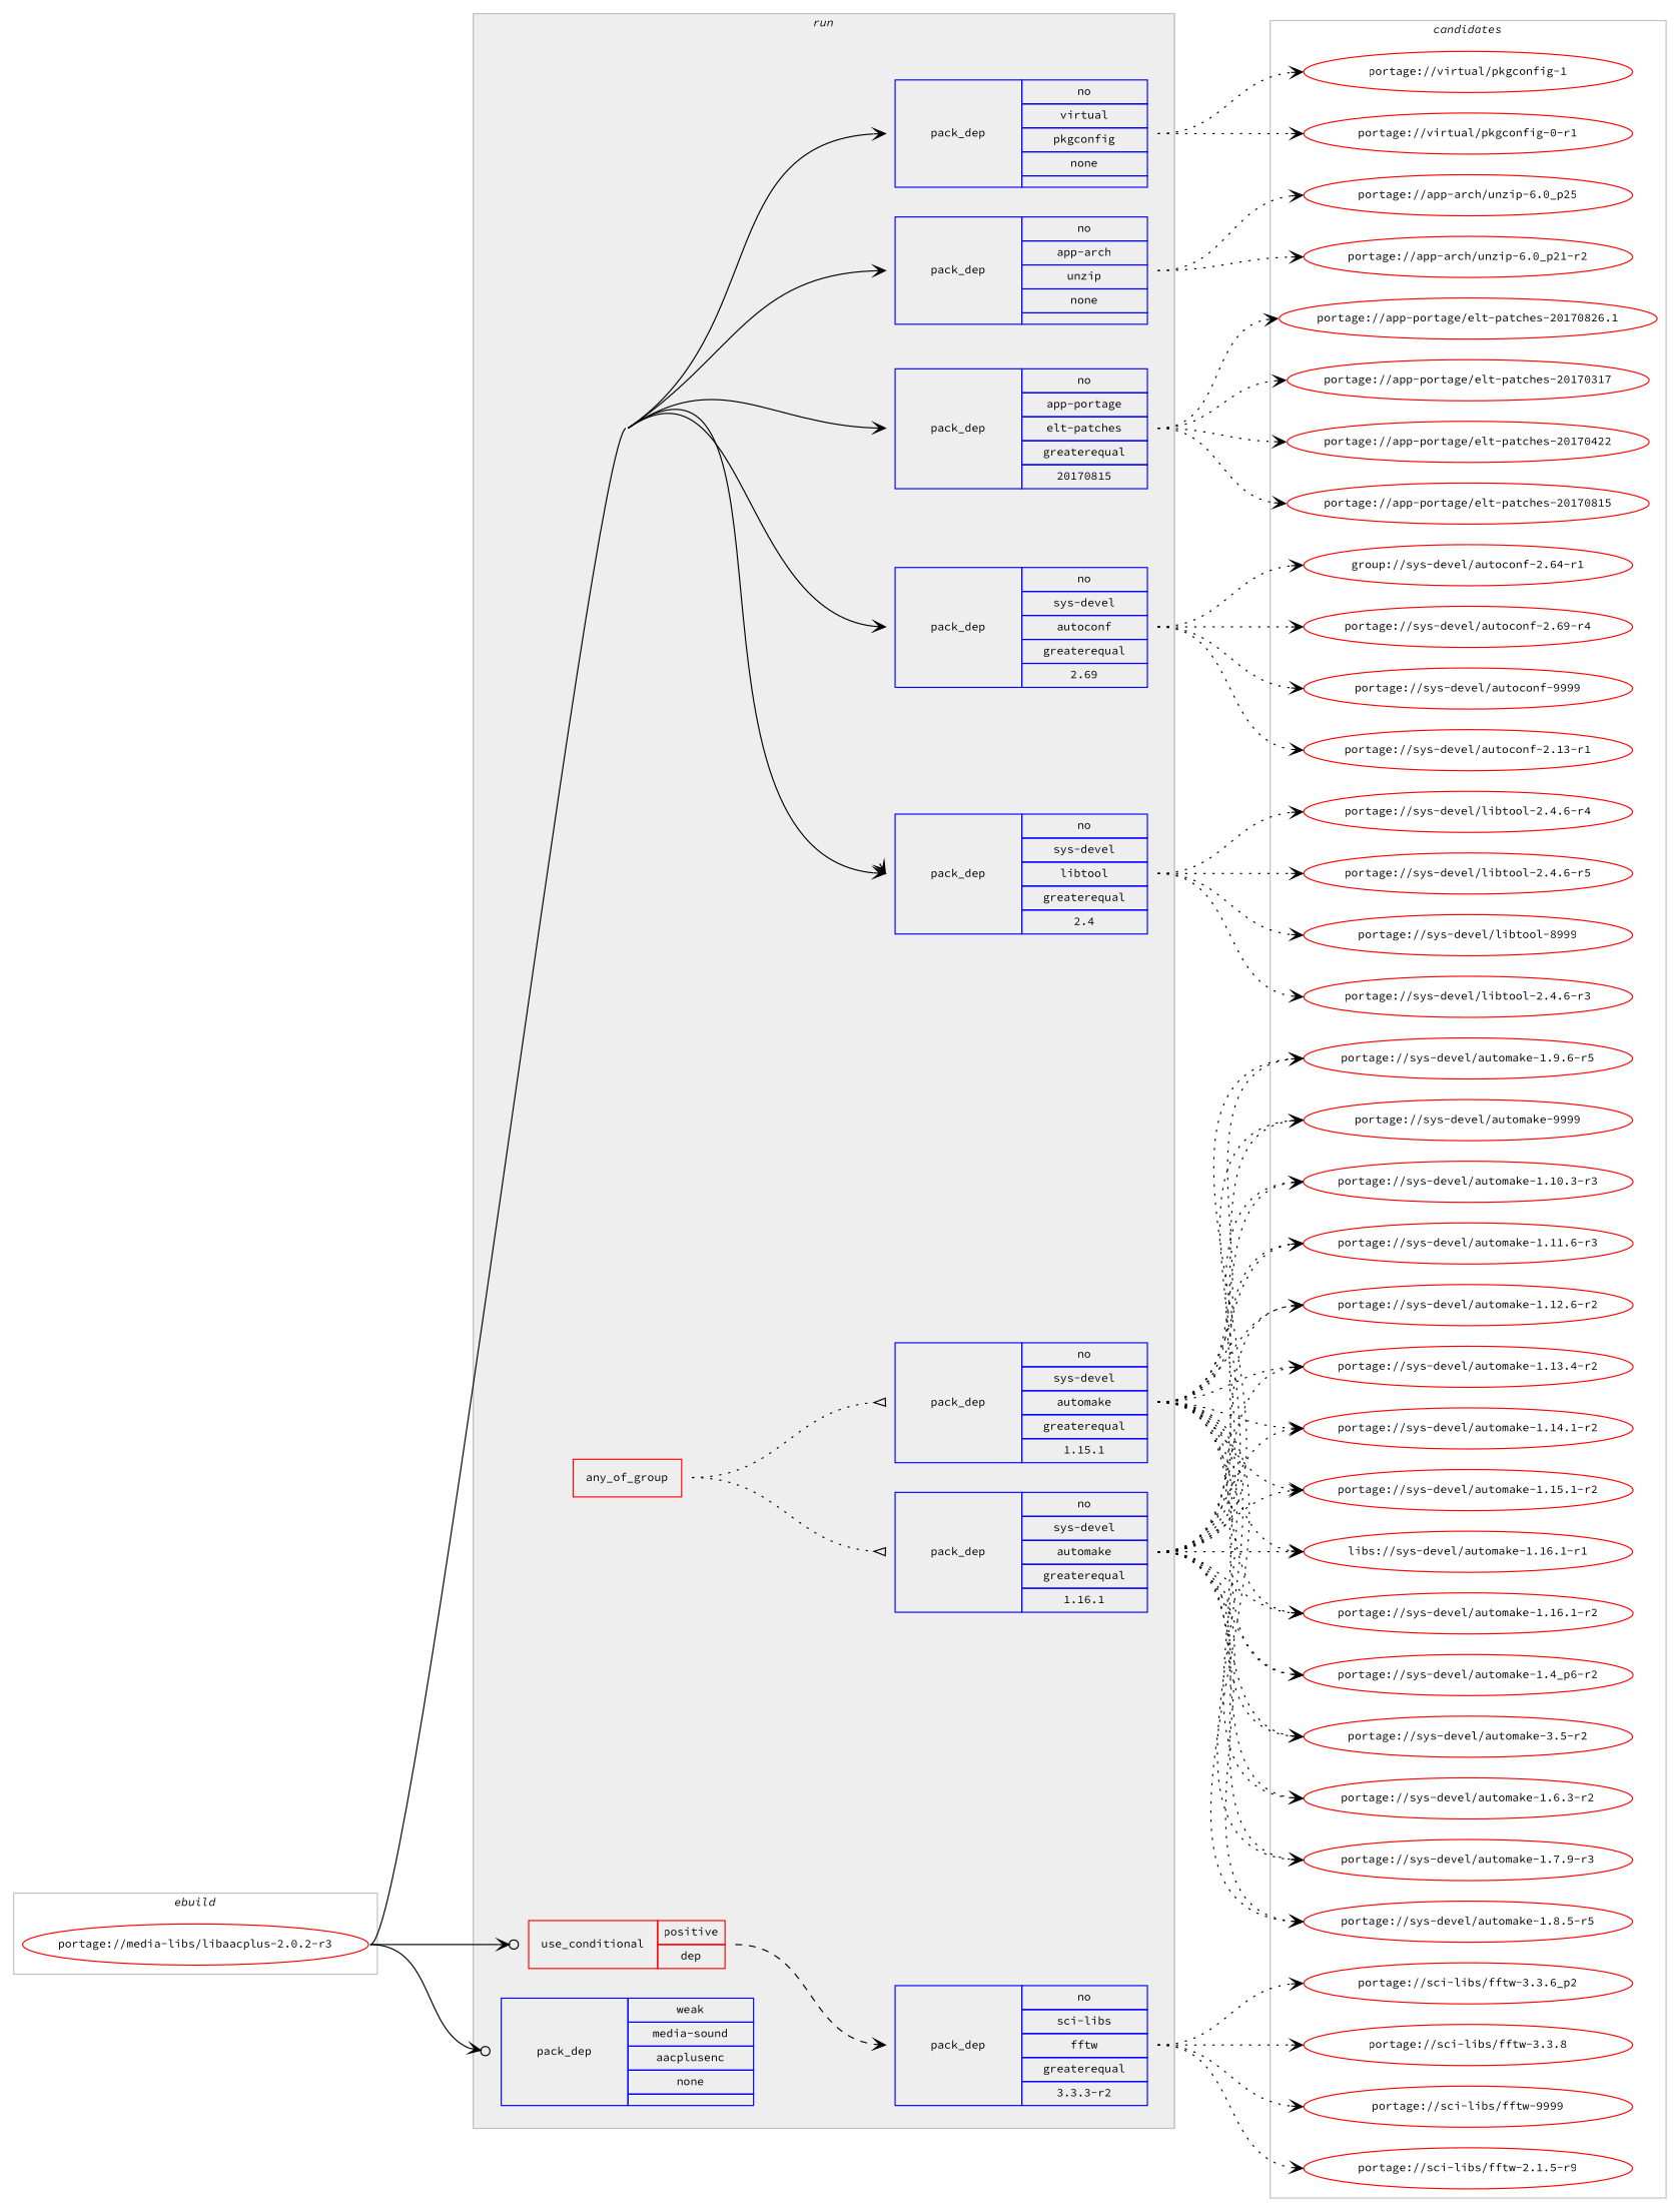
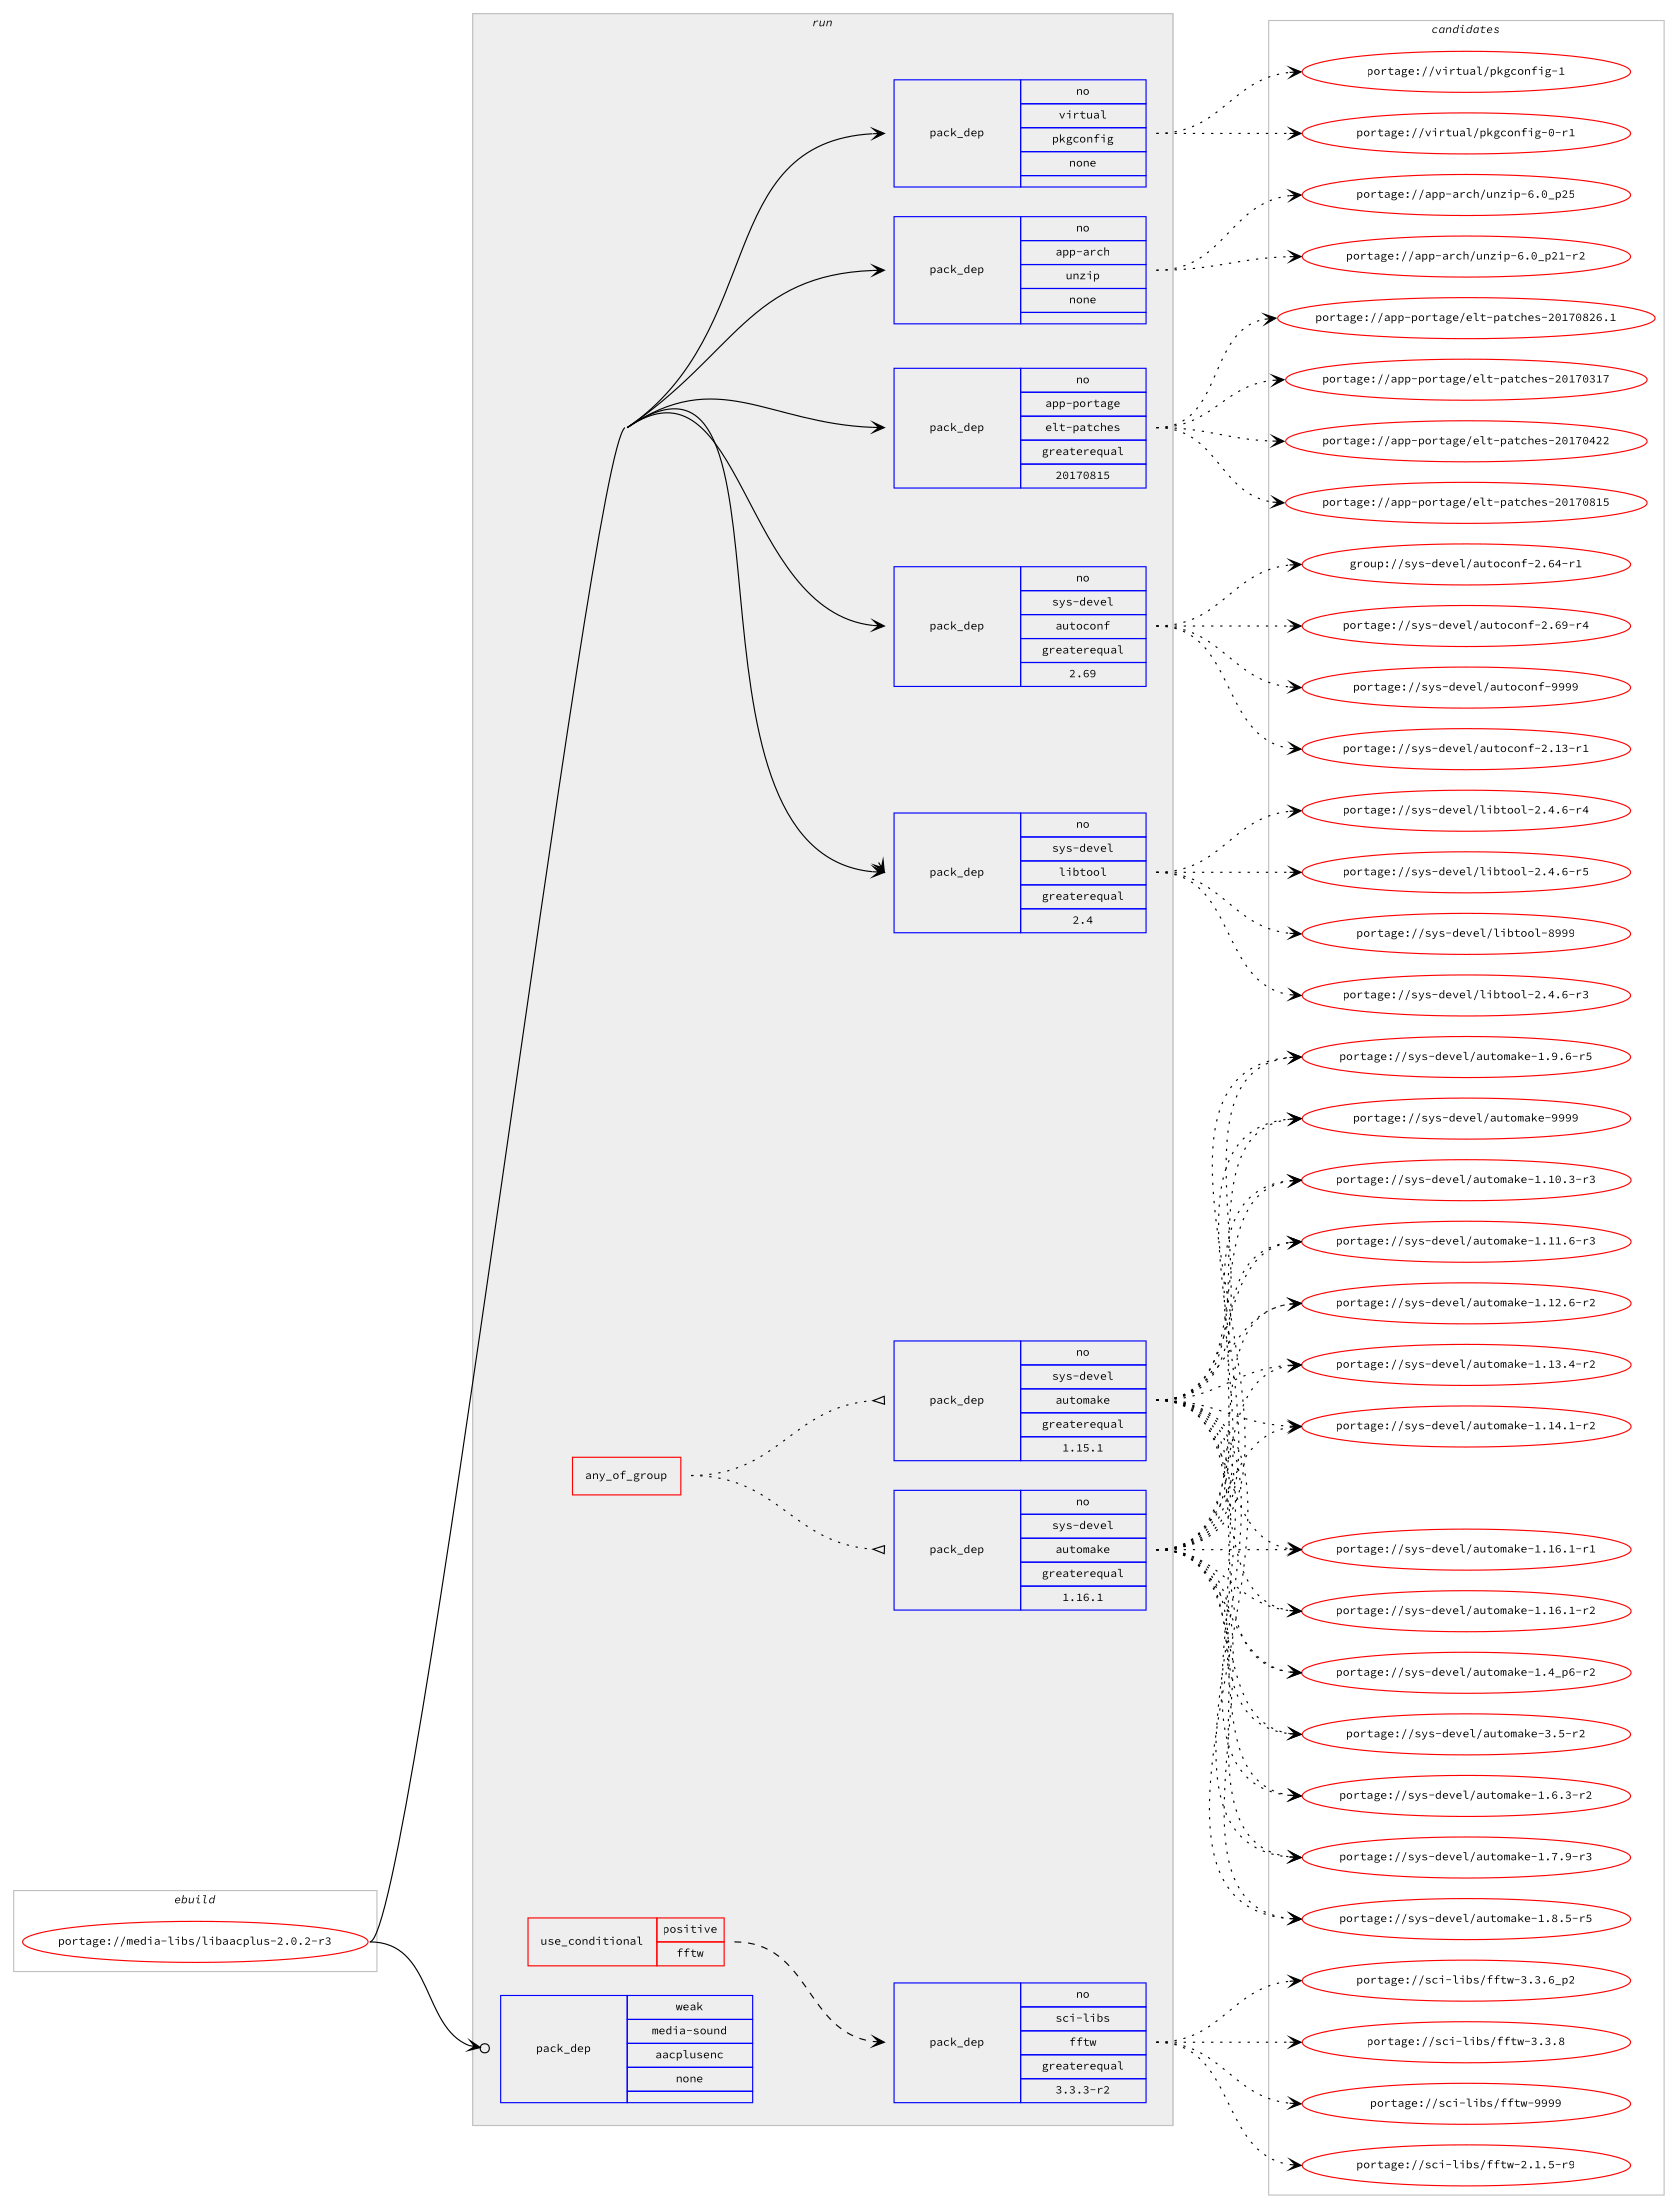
  digraph {
    compound=true
    concentrate=true
    fontname="Source Code Pro"
    fontsize=10
    newrank=true
    rankdir=LR
    ranksep=1.5
    node [color=red fontname="Source Code Pro" fontsize=10]
    edge [arrowhead=vee fontname="Source Code Pro" headport=w style=dotted tailport=e weight=100]
    n1 [label="portage://media-libs/libaacplus-2.0.2-r3" width=4]
    n2 [color=blue label=<<TABLE BORDER="0" CELLBORDER="1" CELLSPACING="0" CELLPADDING="4" WIDTH="220"><TR><TD ROWSPAN="6" CELLPADDING="30">pack_dep</TD></TR><TR><TD WIDTH="110">no</TD></TR><TR><TD>sys-devel</TD></TR><TR><TD>automake</TD></TR><TR><TD>greaterequal</TD></TR><TR><TD>1.16.1</TD></TR></TABLE>> shape=none]
    n3 [color=blue label=<<TABLE BORDER="0" CELLBORDER="1" CELLSPACING="0" CELLPADDING="4" WIDTH="220"><TR><TD ROWSPAN="6" CELLPADDING="30">pack_dep</TD></TR><TR><TD WIDTH="110">no</TD></TR><TR><TD>sys-devel</TD></TR><TR><TD>automake</TD></TR><TR><TD>greaterequal</TD></TR><TR><TD>1.15.1</TD></TR></TABLE>> shape=none]
    n4 [label=<<TABLE BORDER="0" CELLBORDER="1" CELLSPACING="0" CELLPADDING="4"><TR><TD CELLPADDING="10">any_of_group</TD></TR></TABLE>> shape=none]
    n5 [color=blue label=<<TABLE BORDER="0" CELLBORDER="1" CELLSPACING="0" CELLPADDING="4" WIDTH="220"><TR><TD ROWSPAN="6" CELLPADDING="30">pack_dep</TD></TR><TR><TD WIDTH="110">no</TD></TR><TR><TD>app-arch</TD></TR><TR><TD>unzip</TD></TR><TR><TD>none</TD></TR><TR><TD></TD></TR></TABLE>> shape=none]
    n6 [color=blue label=<<TABLE BORDER="0" CELLBORDER="1" CELLSPACING="0" CELLPADDING="4" WIDTH="220"><TR><TD ROWSPAN="6" CELLPADDING="30">pack_dep</TD></TR><TR><TD WIDTH="110">no</TD></TR><TR><TD>app-portage</TD></TR><TR><TD>elt-patches</TD></TR><TR><TD>greaterequal</TD></TR><TR><TD>20170815</TD></TR></TABLE>> shape=none]
    n7 [color=blue label=<<TABLE BORDER="0" CELLBORDER="1" CELLSPACING="0" CELLPADDING="4" WIDTH="220"><TR><TD ROWSPAN="6" CELLPADDING="30">pack_dep</TD></TR><TR><TD WIDTH="110">no</TD></TR><TR><TD>sys-devel</TD></TR><TR><TD>autoconf</TD></TR><TR><TD>greaterequal</TD></TR><TR><TD>2.69</TD></TR></TABLE>> shape=none]
    n8 [color=blue label=<<TABLE BORDER="0" CELLBORDER="1" CELLSPACING="0" CELLPADDING="4" WIDTH="220"><TR><TD ROWSPAN="6" CELLPADDING="30">pack_dep</TD></TR><TR><TD WIDTH="110">no</TD></TR><TR><TD>sys-devel</TD></TR><TR><TD>libtool</TD></TR><TR><TD>greaterequal</TD></TR><TR><TD>2.4</TD></TR></TABLE>> shape=none]
    n9 [color=blue label=<<TABLE BORDER="0" CELLBORDER="1" CELLSPACING="0" CELLPADDING="4" WIDTH="220"><TR><TD ROWSPAN="6" CELLPADDING="30">pack_dep</TD></TR><TR><TD WIDTH="110">no</TD></TR><TR><TD>virtual</TD></TR><TR><TD>pkgconfig</TD></TR><TR><TD>none</TD></TR><TR><TD></TD></TR></TABLE>> shape=none]
    n10 [color=blue label=<<TABLE BORDER="0" CELLBORDER="1" CELLSPACING="0" CELLPADDING="4" WIDTH="220"><TR><TD ROWSPAN="6" CELLPADDING="30">pack_dep</TD></TR><TR><TD WIDTH="110">no</TD></TR><TR><TD>sci-libs</TD></TR><TR><TD>fftw</TD></TR><TR><TD>greaterequal</TD></TR><TR><TD>3.3.3-r2</TD></TR></TABLE>> shape=none]
-   n11 [label=<<TABLE BORDER="0" CELLBORDER="1" CELLSPACING="0" CELLPADDING="4"><TR><TD ROWSPAN="3" CELLPADDING="10">use_conditional</TD></TR><TR><TD>positive</TD></TR><TR><TD>dep</TD></TR></TABLE>> shape=none]
+   n11 [label=<<TABLE BORDER="0" CELLBORDER="1" CELLSPACING="0" CELLPADDING="4"><TR><TD ROWSPAN="3" CELLPADDING="10">use_conditional</TD></TR><TR><TD>positive</TD></TR><TR><TD>fftw</TD></TR></TABLE>> shape=none]
    n12 [color=blue label=<<TABLE BORDER="0" CELLBORDER="1" CELLSPACING="0" CELLPADDING="4" WIDTH="220"><TR><TD ROWSPAN="6" CELLPADDING="30">pack_dep</TD></TR><TR><TD WIDTH="110">weak</TD></TR><TR><TD>media-sound</TD></TR><TR><TD>aacplusenc</TD></TR><TR><TD>none</TD></TR><TR><TD></TD></TR></TABLE>> shape=none]
    n13 [label="portage://sys-devel/automake-1.10.3-r3" width=4]
    n14 [label="portage://sys-devel/automake-1.11.6-r3" width=4]
    n15 [label="portage://sys-devel/automake-1.12.6-r2" width=4]
    n16 [label="portage://sys-devel/automake-1.13.4-r2" width=4]
    n17 [label="portage://sys-devel/automake-1.14.1-r2" width=4]
-   n18 [label="portage://sys-devel/automake-1.15.1-r2" width=4]
-   n19 [label="libs://sys-devel/automake-1.16.1-r1" width=4]
+   n19 [label="portage://sys-devel/automake-1.16.1-r1" width=4]
    n20 [label="portage://sys-devel/automake-1.16.1-r2" width=4]
    n21 [label="portage://sys-devel/automake-1.4_p6-r2" width=4]
    n22 [label="portage://sys-devel/automake-3.5-r2" width=4]
    n23 [label="portage://sys-devel/automake-1.6.3-r2" width=4]
    n24 [label="portage://sys-devel/automake-1.7.9-r3" width=4]
    n25 [label="portage://sys-devel/automake-1.8.5-r5" width=4]
    n26 [label="portage://sys-devel/automake-1.9.6-r5" width=4]
    n27 [label="portage://sys-devel/automake-9999" width=4]
    n28 [label="portage://app-arch/unzip-6.0_p21-r2" width=4]
    n29 [label="portage://app-arch/unzip-6.0_p25" width=4]
    n30 [label="portage://app-portage/elt-patches-20170317" width=4]
    n31 [label="portage://app-portage/elt-patches-20170422" width=4]
    n32 [label="portage://app-portage/elt-patches-20170815" width=4]
    n33 [label="portage://app-portage/elt-patches-20170826.1" width=4]
    n34 [label="portage://sys-devel/autoconf-2.13-r1" width=4]
    n35 [label="group://sys-devel/autoconf-2.64-r1" width=4]
    n36 [label="portage://sys-devel/autoconf-2.69-r4" width=4]
    n37 [label="portage://sys-devel/autoconf-9999" width=4]
    n38 [label="portage://sys-devel/libtool-2.4.6-r3" width=4]
    n39 [label="portage://sys-devel/libtool-2.4.6-r4" width=4]
    n40 [label="portage://sys-devel/libtool-2.4.6-r5" width=4]
    n41 [label="portage://sys-devel/libtool-8999" width=4]
    n42 [label="portage://virtual/pkgconfig-0-r1" width=4]
    n43 [label="portage://virtual/pkgconfig-1" width=4]
    n44 [label="portage://sci-libs/fftw-2.1.5-r9" width=4]
    n45 [label="portage://sci-libs/fftw-3.3.6_p2" width=4]
    n46 [label="portage://sci-libs/fftw-3.3.8" width=4]
    n47 [label="portage://sci-libs/fftw-9999" width=4]
    subgraph cluster_1 {
      color=gray
      label=<<i>ebuild</i>>
      rank=same
      n1
    }
    subgraph cluster_2 {
      color=gray
      label=<<i>dependencies</i>>
      subgraph cluster_3 {
        color=gray
        fillcolor="#eeeeee"
        label=<<i>compile</i>>
        style=filled
        subgraph sub_4 {
          color=gray
          fillcolor="#eeeeee"
          label=<<i>compile</i>>
          style=filled
          n4
          subgraph sub_5 {
            color=gray
            fillcolor="#eeeeee"
            label=<<i>compile</i>>
            style=filled
            n2
          }
          subgraph sub_6 {
            color=gray
            fillcolor="#eeeeee"
            label=<<i>compile</i>>
            style=filled
            n3
          }
        }
        subgraph sub_7 {
          color=gray
          fillcolor="#eeeeee"
          label=<<i>compile</i>>
          style=filled
          n5
        }
        subgraph sub_8 {
          color=gray
          fillcolor="#eeeeee"
          label=<<i>compile</i>>
          style=filled
          n6
        }
        subgraph sub_9 {
          color=gray
          fillcolor="#eeeeee"
          label=<<i>compile</i>>
          style=filled
          n7
        }
        subgraph sub_10 {
          color=gray
          fillcolor="#eeeeee"
          label=<<i>compile</i>>
          style=filled
          n8
        }
        subgraph sub_11 {
          color=gray
          fillcolor="#eeeeee"
          label=<<i>compile</i>>
          style=filled
          n9
        }
      }
      subgraph cluster_12 {
        color=gray
        fillcolor="#eeeeee"
        label=<<i>compile and run</i>>
        style=filled
        subgraph sub_13 {
          color=gray
          fillcolor="#eeeeee"
          label=<<i>compile and run</i>>
          style=filled
          n11
          subgraph sub_14 {
            color=gray
            fillcolor="#eeeeee"
            label=<<i>compile and run</i>>
            style=filled
            n10
          }
        }
        subgraph sub_15 {
          color=gray
          fillcolor="#eeeeee"
          label=<<i>compile and run</i>>
          style=filled
          n12
        }
      }
      subgraph cluster_16 {
        color=gray
        fillcolor="#eeeeee"
        label=<<i>run</i>>
        style=filled
      }
    }
    subgraph cluster_17 {
      color=gray
      label=<<i>candidates</i>>
      rank=same
      subgraph sub_18 {
        color=black
        label=<<i>candidates</i>>
        nodesep=1
        rank=same
        n13
        n14
        n15
        n16
        n17
-       n18
        n19
        n20
        n21
        n22
        n23
        n24
        n25
        n26
        n27
      }
      subgraph sub_19 {
        color=black
        label=<<i>candidates</i>>
        nodesep=1
        rank=same
        n13
        n14
        n15
        n16
        n17
-       n18
        n19
        n20
        n21
        n22
        n23
        n24
        n25
        n26
        n27
      }
      subgraph sub_20 {
        color=black
        label=<<i>candidates</i>>
        nodesep=1
        rank=same
        n28
        n29
      }
      subgraph sub_21 {
        color=black
        label=<<i>candidates</i>>
        nodesep=1
        rank=same
        n30
        n31
        n32
        n33
      }
      subgraph sub_22 {
        color=black
        label=<<i>candidates</i>>
        nodesep=1
        rank=same
        n34
        n35
        n36
        n37
      }
      subgraph sub_23 {
        color=black
        label=<<i>candidates</i>>
        nodesep=1
        rank=same
        n38
        n39
        n40
        n41
      }
      subgraph sub_24 {
        color=black
        label=<<i>candidates</i>>
        nodesep=1
        rank=same
        n42
        n43
      }
      subgraph sub_25 {
        color=black
        label=<<i>candidates</i>>
        nodesep=1
        rank=same
        n44
        n45
        n46
        n47
      }
      subgraph sub_26 {
        color=black
        label=<<i>candidates</i>>
        nodesep=1
        rank=same
      }
    }
    n1 -> n5 [style=solid weight=20]
    n1 -> n6 [style=solid weight=20]
    n1 -> n7 [style=solid weight=20]
    n1 -> n8 [style=solid weight=20]
    n1 -> n9 [style=solid weight=20]
-   n1 -> n11 [arrowhead=odotvee style=solid weight=20]
    n1 -> n12 [arrowhead=odotvee style=solid weight=20]
    n2 -> n13
    n2 -> n14
    n2 -> n15
    n2 -> n16
    n2 -> n17
-   n2 -> n18
    n2 -> n19
    n2 -> n20
    n2 -> n21
    n2 -> n22
    n2 -> n23
    n2 -> n24
    n2 -> n25
    n2 -> n26
    n2 -> n27
    n3 -> n13
    n3 -> n14
    n3 -> n15
    n3 -> n16
    n3 -> n17
-   n3 -> n18
    n3 -> n19
    n3 -> n20
    n3 -> n21
    n3 -> n22
    n3 -> n23
    n3 -> n24
    n3 -> n25
    n3 -> n26
    n3 -> n27
    n4 -> n2 [arrowhead=oinv weight=20]
    n4 -> n3 [arrowhead=oinv weight=20]
    n5 -> n28
    n5 -> n29
    n6 -> n30
    n6 -> n31
    n6 -> n32
    n6 -> n33
    n7 -> n34
    n7 -> n35
    n7 -> n36
    n7 -> n37
    n8 -> n38
    n8 -> n39
    n8 -> n40
    n8 -> n41
    n9 -> n42
    n9 -> n43
    n10 -> n44
    n10 -> n45
    n10 -> n46
    n10 -> n47
    n11 -> n10 [style=dashed weight=20]
  }
